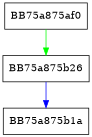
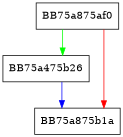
  digraph {
    splines=ortho
    node [shape=box]
    BB75a875af0
-   BB75a875b26
+   BB75a875b26 [label=BB75a475b26]
    BB75a875b1a
    BB75a875af0 -> BB75a875b26 [color=green]
+   BB75a875af0 -> BB75a875b1a [color=red]
    BB75a875b26 -> BB75a875b1a [color=blue]
  }
